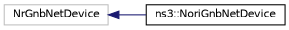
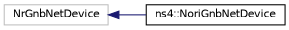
  digraph {
    rankdir=LR
    node [fillcolor=white fontname=Helvetica fontsize=10 shape=record style=filled]
    n1 [color=grey75 height=0.2 label=NrGnbNetDevice width=0.4]
-   n2 [color=black height=0.2 label="ns3::NoriGnbNetDevice" width=0.4]
+   n2 [color=black height=0.2 label="ns4::NoriGnbNetDevice" width=0.4]
    n1 -> n2 [color=midnightblue dir=back fontname=Helvetica fontsize=10 labelfontname=Helvetica labelfontsize=10 style=solid]
  }
